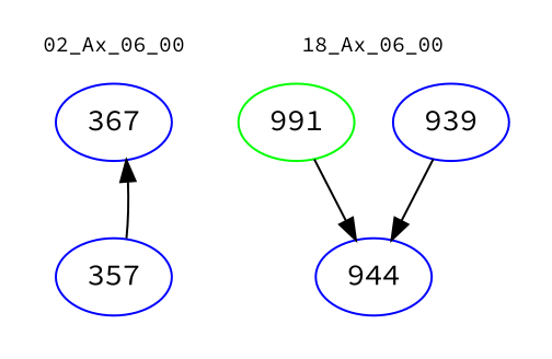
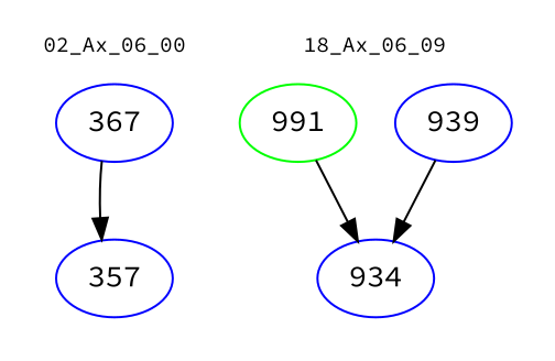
  digraph {
    fontname="Source Code Pro"
    node [color=blue fontname="Source Code Pro"]
    edge [color=black fontname="Source Code Pro"]
    n1 [label=367]
    n2 [label=357]
    n3 [label=939]
-   n4 [label=944]
+   n4 [label=934]
    n5 [color=green label=991]
    subgraph cluster_1 {
      color=white
      fontsize=10
      label="02_Ax_06_00"
      n1
      n2
    }
    subgraph cluster_2 {
      color=white
      fontsize=10
-     label="18_Ax_06_00"
+     label="18_Ax_06_09"
      n3
      n4
      n5
    }
-   n2 -> n1
+   n1 -> n2
    n3 -> n4
    n5 -> n4
  }
